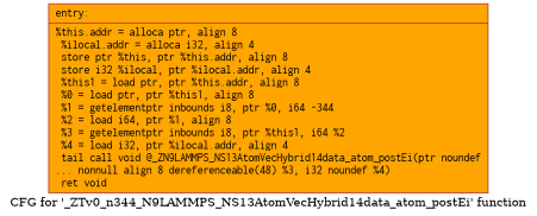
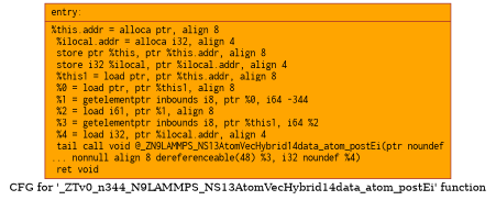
  digraph {
    label="CFG for '_ZTv0_n344_N9LAMMPS_NS13AtomVecHybrid14data_atom_postEi' function"
-   n1 [color=brown fillcolor=orange fontname=Courier label="{entry:\l|  %this.addr = alloca ptr, align 8\l  %ilocal.addr = alloca i32, align 4\l  store ptr %this, ptr %this.addr, align 8\l  store i32 %ilocal, ptr %ilocal.addr, align 4\l  %this1 = load ptr, ptr %this.addr, align 8\l  %0 = load ptr, ptr %this1, align 8\l  %1 = getelementptr inbounds i8, ptr %0, i64 -344\l  %2 = load i64, ptr %1, align 8\l  %3 = getelementptr inbounds i8, ptr %this1, i64 %2\l  %4 = load i32, ptr %ilocal.addr, align 4\l  tail call void @_ZN9LAMMPS_NS13AtomVecHybrid14data_atom_postEi(ptr noundef\l... nonnull align 8 dereferenceable(48) %3, i32 noundef %4)\l  ret void\l}" shape=record style=filled]
+   n1 [color=brown fillcolor=orange fontname=Courier label="{entry:\l|  %this.addr = alloca ptr, align 8\l  %ilocal.addr = alloca i32, align 4\l  store ptr %this, ptr %this.addr, align 8\l  store i32 %ilocal, ptr %ilocal.addr, align 4\l  %this1 = load ptr, ptr %this.addr, align 8\l  %0 = load ptr, ptr %this1, align 8\l  %1 = getelementptr inbounds i8, ptr %0, i64 -344\l  %2 = load i61, ptr %1, align 8\l  %3 = getelementptr inbounds i8, ptr %this1, i64 %2\l  %4 = load i32, ptr %ilocal.addr, align 4\l  tail call void @_ZN9LAMMPS_NS13AtomVecHybrid14data_atom_postEi(ptr noundef\l... nonnull align 8 dereferenceable(48) %3, i32 noundef %4)\l  ret void\l}" shape=record style=filled]
  }
